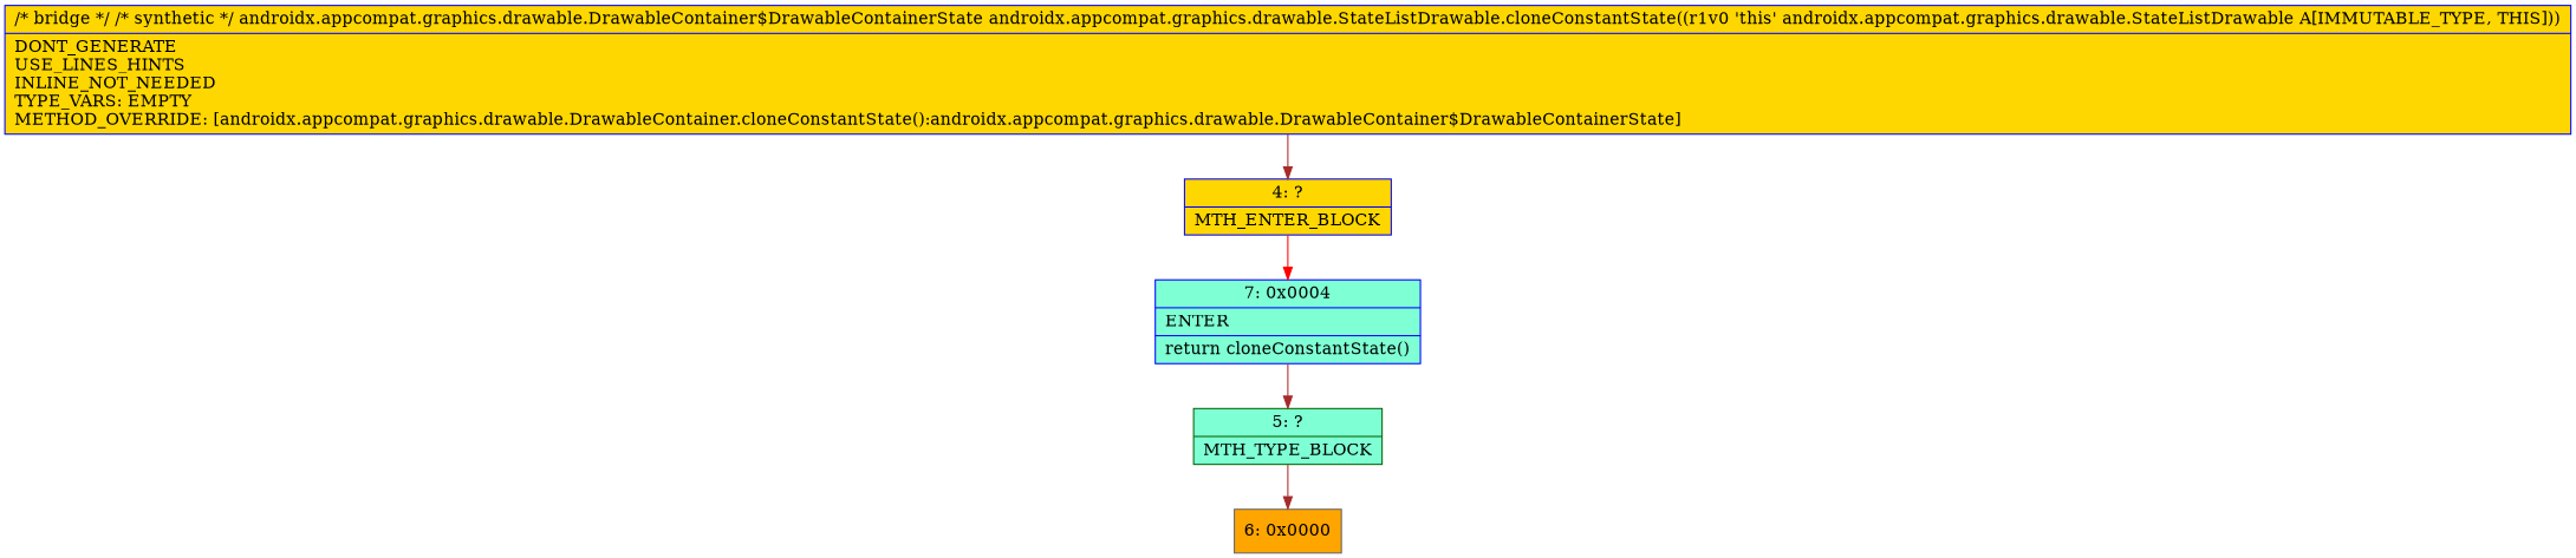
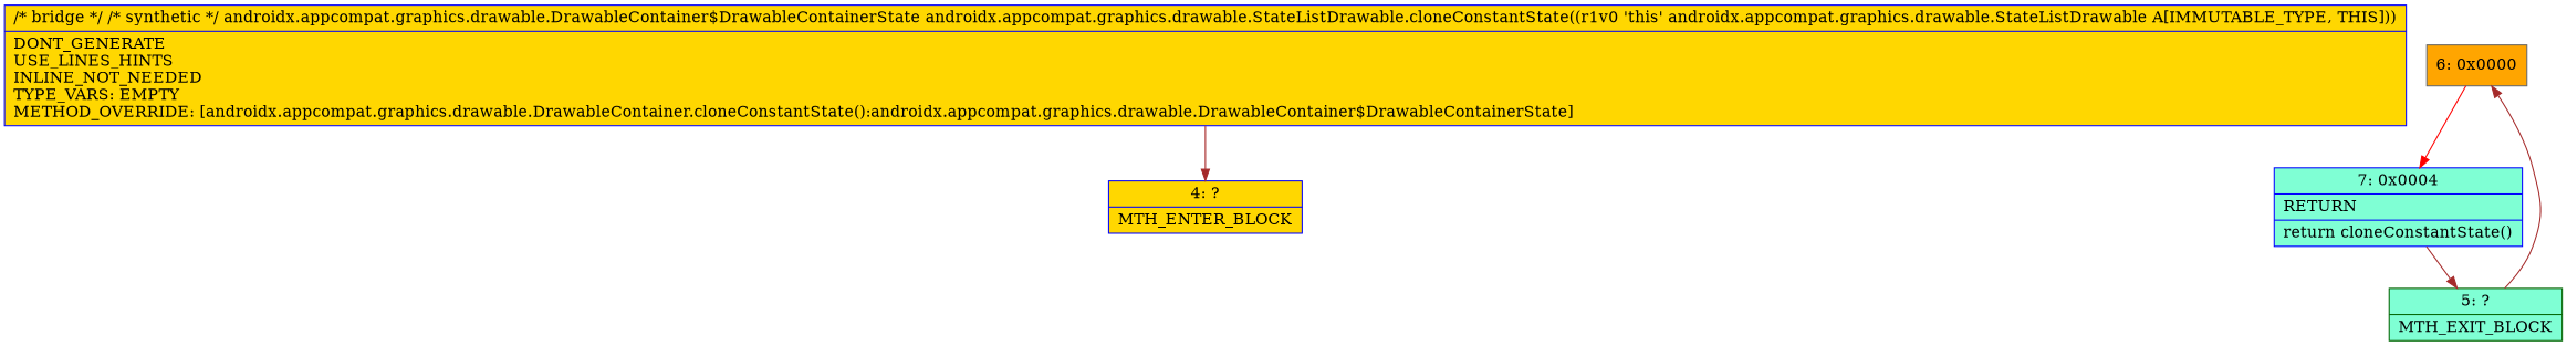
  digraph {
    node [color=blue fillcolor=gold shape=record style=filled]
    edge [color=brown]
    n1 [label="{4\:\ ?|MTH_ENTER_BLOCK\l}"]
    n2 [color=gray40 fillcolor=orange label="{6\:\ 0x0000}"]
-   n3 [fillcolor=aquamarine label="{7\:\ 0x0004|ENTER\l|return cloneConstantState()\l}"]
-   n4 [color=darkgreen fillcolor=aquamarine label="{5\:\ ?|MTH_TYPE_BLOCK\l}"]
+   n3 [fillcolor=aquamarine label="{7\:\ 0x0004|RETURN\l|return cloneConstantState()\l}"]
+   n4 [color=darkgreen fillcolor=aquamarine label="{5\:\ ?|MTH_EXIT_BLOCK\l}"]
    n5 [label="{\/* bridge *\/ \/* synthetic *\/ androidx.appcompat.graphics.drawable.DrawableContainer$DrawableContainerState androidx.appcompat.graphics.drawable.StateListDrawable.cloneConstantState((r1v0 'this' androidx.appcompat.graphics.drawable.StateListDrawable A[IMMUTABLE_TYPE, THIS]))  | DONT_GENERATE\lUSE_LINES_HINTS\lINLINE_NOT_NEEDED\lTYPE_VARS: EMPTY\lMETHOD_OVERRIDE: [androidx.appcompat.graphics.drawable.DrawableContainer.cloneConstantState():androidx.appcompat.graphics.drawable.DrawableContainer$DrawableContainerState]\l}"]
-   n1 -> n3 [color=red]
+   n2 -> n3 [color=red]
    n3 -> n4
    n4 -> n2
    n5 -> n1
  }
